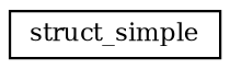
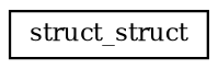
  digraph {
    rankdir=LR
    fontname="DejaVu Serif"
-   n1 [color=black fillcolor=white fontname="DejaVu Serif" fontsize=10 height=0.2 label=struct_simple shape=record style=filled width=0.4]
+   n1 [color=black fillcolor=white fontname="DejaVu Serif" fontsize=10 height=0.2 label=struct_struct shape=record style=filled width=0.4]
  }
